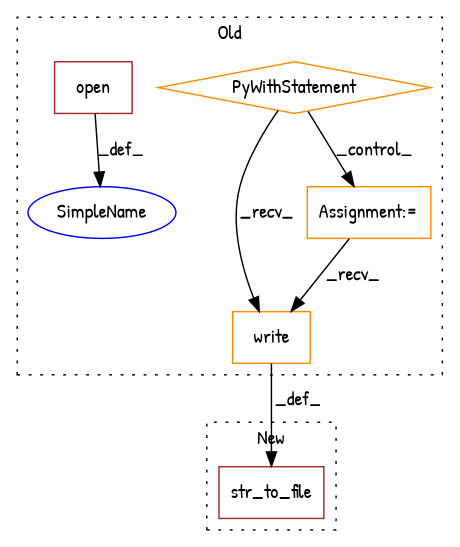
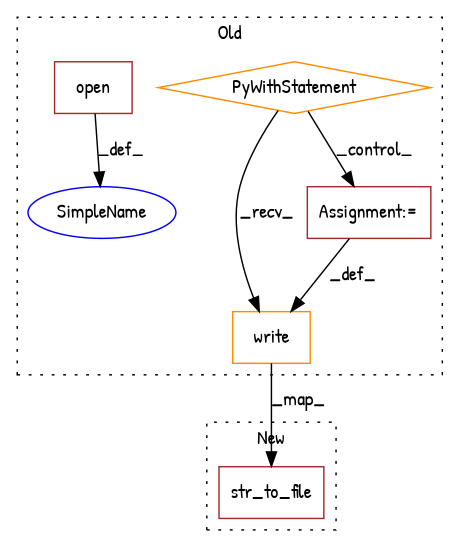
  digraph {
    fontname="Patrick Hand"
    node [a=32 color=brown fontname="Patrick Hand" shape=box]
    edge [fontname="Patrick Hand"]
    n1 [color=darkorange l="6,1" label=write s="12267,12283"]
    n2 [a=42 color=blue label=SimpleName shape=ellipse]
    n3 [a=104 color=darkorange l="10,2" label=PyWithStatement s="12210,12235" shape=diamond]
-   n4 [a=7 color=darkorange l=4 label="Assignment:=" s=12250]
+   n4 [a=7 l=4 label="Assignment:=" s=12250]
    n5 [l="5,1" label=open s="12220,12234"]
    n6 [l="12,1" label=str_to_file s="11917,11944"]
    subgraph cluster_1 {
      label=Old
      style=dotted
      n1
      n2
      n3
      n4
      n5
    }
    subgraph cluster_2 {
      label=New
      style=dotted
      n6
    }
-   n1 -> n6 [label=_def_]
+   n1 -> n6 [label=_map_]
    n3 -> n1 [label=_recv_]
    n3 -> n4 [label=_control_]
-   n4 -> n1 [label=_recv_]
+   n4 -> n1 [label=_def_]
    n5 -> n2 [label=_def_]
  }
